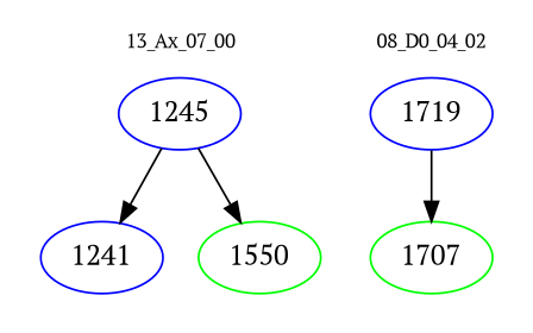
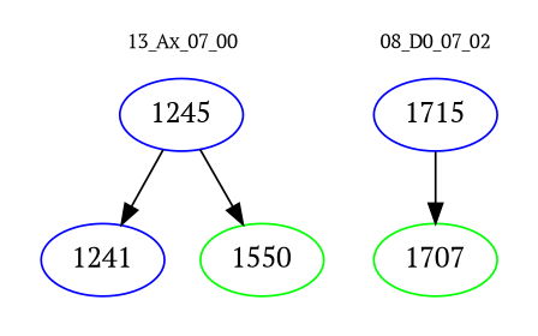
  digraph {
    fontname="PT Serif"
    node [color=blue fontname="PT Serif"]
    edge [color=black fontname="PT Serif"]
    n1 [label=1245]
    n2 [label=1241]
    n3 [color=green label=1550]
-   n4 [label=1719]
+   n4 [label=1715]
    n5 [color=green label=1707]
    subgraph cluster_1 {
      color=white
      fontsize=10
      label="13_Ax_07_00"
      n1
      n2
      n3
    }
    subgraph cluster_2 {
      color=white
      fontsize=10
-     label="08_D0_04_02"
+     label="08_D0_07_02"
      n4
      n5
    }
    n1 -> n2
    n1 -> n3
    n4 -> n5
  }
